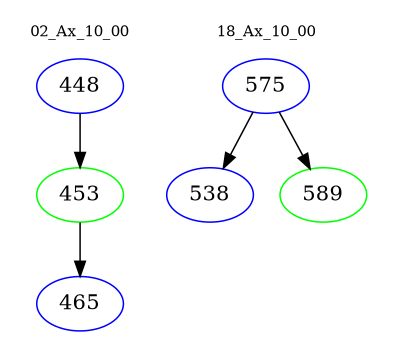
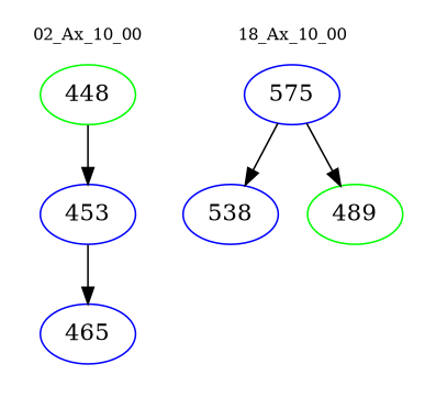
  digraph {
    node [color=blue]
    edge [color=black]
-   n1 [color=green label=453]
-   n2 [label=448]
+   n1 [label=453]
+   n2 [color=green label=448]
    n3 [label=465]
    n4 [label=575]
    n5 [label=538]
-   n6 [color=green label=589]
+   n6 [color=green label=489]
    subgraph cluster_1 {
      color=white
      fontsize=10
      label="02_Ax_10_00"
      n1
      n2
      n3
    }
    subgraph cluster_2 {
      color=white
      fontsize=10
      label="18_Ax_10_00"
      n4
      n5
      n6
    }
    n1 -> n3
    n2 -> n1
    n4 -> n5
    n4 -> n6
  }
